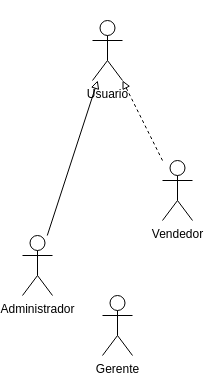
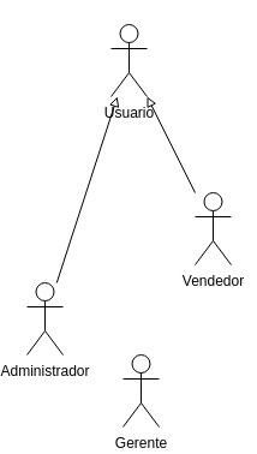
  <mxCell id="0" />
  <mxCell id="1" parent="0" />
- <mxCell id="2" style="edgeStyle=none;rounded=0;orthogonalLoop=1;jettySize=auto;html=1;endArrow=block;endFill=0;dashed=1;" edge="1" parent="1" source="3" target="7"><mxGeometry relative="1" as="geometry" /></mxCell>
+ <mxCell id="2" style="edgeStyle=none;rounded=0;orthogonalLoop=1;jettySize=auto;html=1;endArrow=block;endFill=0;" edge="1" parent="1" source="3" target="7"><mxGeometry relative="1" as="geometry" /></mxCell>
  <mxCell id="3" value="Vendedor" style="shape=umlActor;verticalLabelPosition=bottom;verticalAlign=top;html=1;" parent="1" vertex="1"><mxGeometry x="160" y="160" width="30" height="60" as="geometry" /></mxCell>
  <mxCell id="4" style="rounded=0;orthogonalLoop=1;jettySize=auto;html=1;endArrow=block;endFill=0;" edge="1" parent="1" source="5" target="7"><mxGeometry relative="1" as="geometry" /></mxCell>
  <mxCell id="5" value="Administrador" style="shape=umlActor;verticalLabelPosition=bottom;verticalAlign=top;html=1;" parent="1" vertex="1"><mxGeometry x="20" y="235" width="30" height="60" as="geometry" /></mxCell>
  <mxCell id="6" value="Gerente" style="shape=umlActor;verticalLabelPosition=bottom;verticalAlign=top;html=1;" parent="1" vertex="1"><mxGeometry x="100" y="295" width="30" height="60" as="geometry" /></mxCell>
  <mxCell id="7" value="Usuario" style="shape=umlActor;verticalLabelPosition=bottom;verticalAlign=top;html=1;" parent="1" vertex="1"><mxGeometry x="90" y="20" width="30" height="60" as="geometry" /></mxCell>
